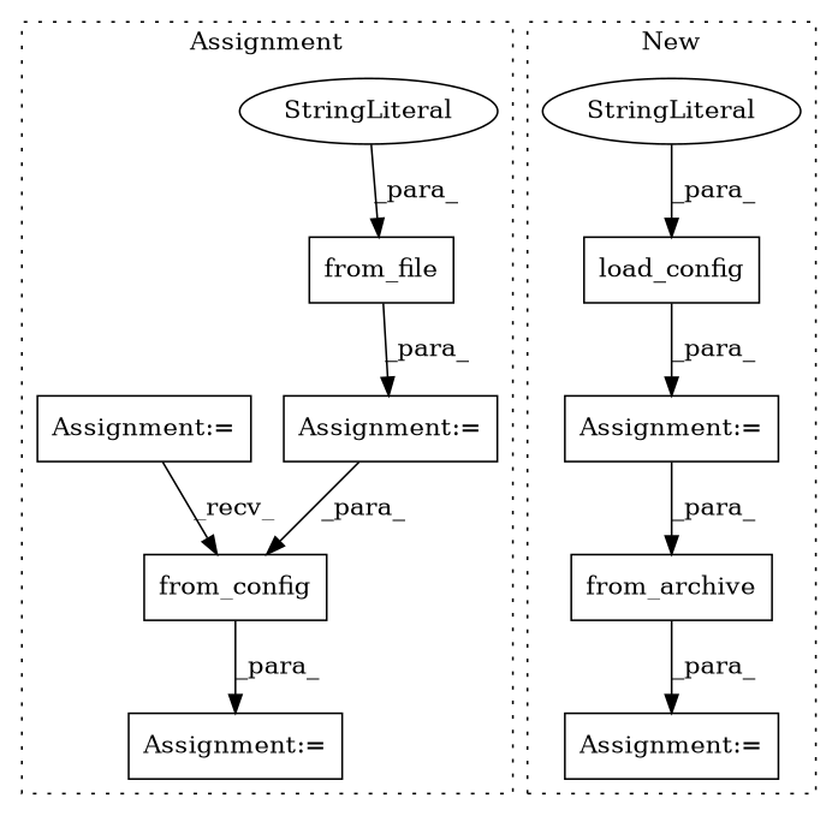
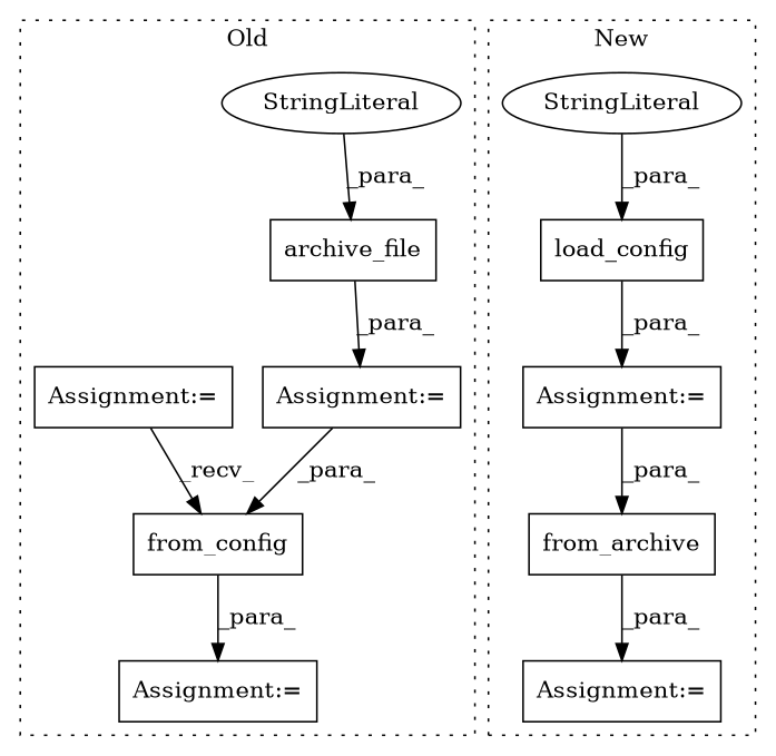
  digraph {
    node [a=7 l=1 s=646 shape=box]
-   n1 [a=32 l="10,1" label=from_file s="586,634"]
+   n1 [a=32 l="10,1" label=archive_file s="586,634"]
    n2 [a=32 l="12,1" label=from_config s="662,686"]
    n3 [a=45 l=38 label=StringLiteral s=596 shape=ellipse]
    n4 [label="Assignment:=" s=578]
    n5 [l=14 label="Assignment:=" s=376]
    n6 [label="Assignment:="]
    n7 [a=32 l="13,1" label=from_archive s="722,742"]
    n8 [a=32 l="13,1" label=load_config s="633,695"]
    n9 [label="Assignment:=" s=632]
    n10 [a=45 l=49 label=StringLiteral shape=ellipse]
    n11 [label="Assignment:=" s=711]
    subgraph cluster_1 {
-     label=Assignment
+     label=Old
      style=dotted
      n1
      n2
      n3
      n4
      n5
      n6
    }
    subgraph cluster_2 {
      label=New
      style=dotted
      n7
      n8
      n9
      n10
      n11
    }
    n1 -> n4 [label=_para_]
    n2 -> n6 [label=_para_]
    n3 -> n1 [label=_para_]
    n4 -> n2 [label=_para_]
    n5 -> n2 [label=_recv_]
    n7 -> n11 [label=_para_]
    n8 -> n9 [label=_para_]
    n9 -> n7 [label=_para_]
    n10 -> n8 [label=_para_]
  }
